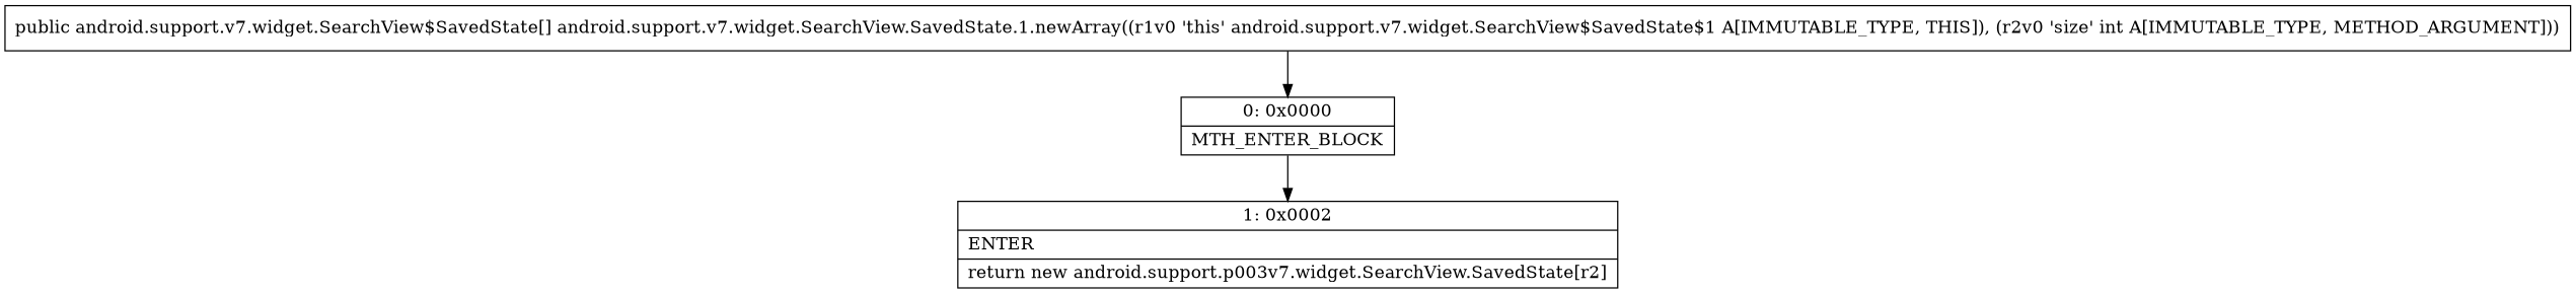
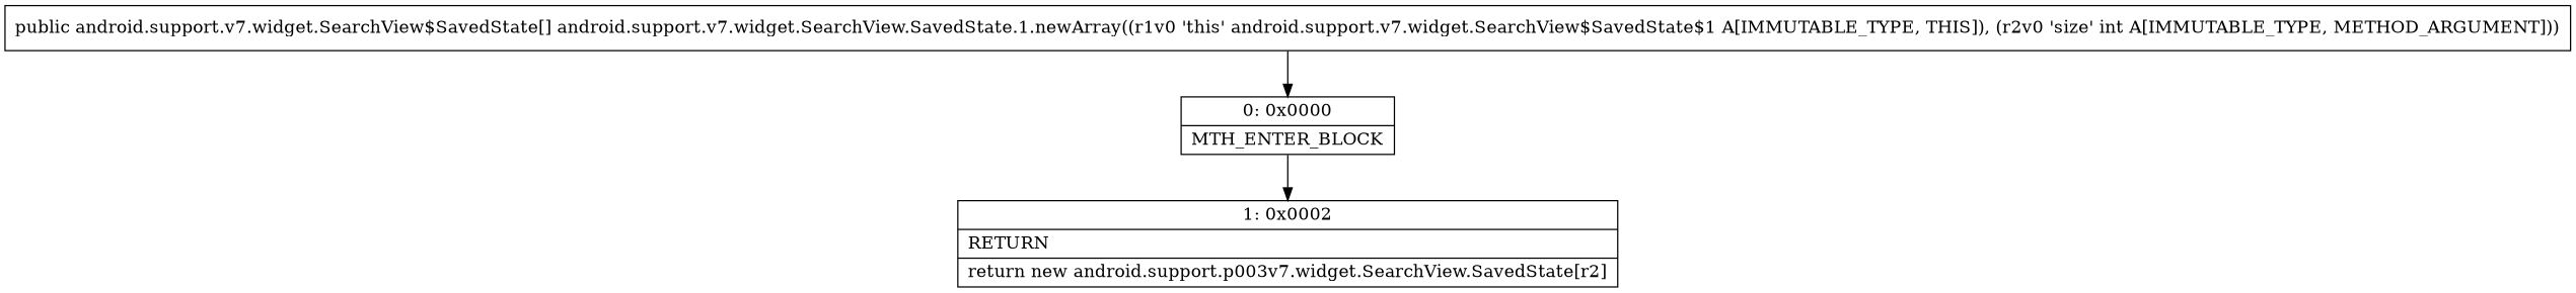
  digraph {
    node [shape=record]
    n1 [label="{0\:\ 0x0000|MTH_ENTER_BLOCK\l}"]
-   n2 [label="{1\:\ 0x0002|ENTER\l|return new android.support.p003v7.widget.SearchView.SavedState[r2]\l}"]
+   n2 [label="{1\:\ 0x0002|RETURN\l|return new android.support.p003v7.widget.SearchView.SavedState[r2]\l}"]
    n3 [label="{public android.support.v7.widget.SearchView$SavedState[] android.support.v7.widget.SearchView.SavedState.1.newArray((r1v0 'this' android.support.v7.widget.SearchView$SavedState$1 A[IMMUTABLE_TYPE, THIS]), (r2v0 'size' int A[IMMUTABLE_TYPE, METHOD_ARGUMENT])) }"]
    n1 -> n2
    n3 -> n1
  }
